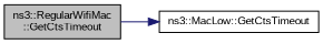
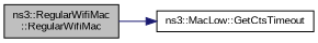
  digraph {
    rankdir=LR
    fontname="Liberation Sans"
    node [color=black fontname="Liberation Sans" fontsize=10 shape=record style=filled]
-   n1 [fillcolor=grey75 fontcolor=black height=0.2 label="ns3::RegularWifiMac\l::GetCtsTimeout" width=0.4]
+   n1 [fillcolor=grey75 fontcolor=black height=0.2 label="ns3::RegularWifiMac\l::RegularWifiMac" width=0.4]
    n2 [fillcolor=white height=0.2 label="ns3::MacLow::GetCtsTimeout" width=0.4]
    n1 -> n2 [color=midnightblue fontname="Liberation Sans" fontsize=10 labelfontname=Helvetica labelfontsize=10 style=solid]
  }
